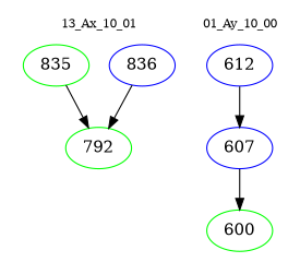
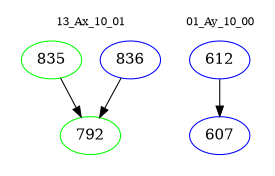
  digraph {
    node [color=blue]
    edge [color=black]
    n1 [label=836]
    n2 [color=green label=835]
    n3 [color=green label=792]
    n4 [label=612]
    n5 [label=607]
-   n6 [color=green label=600]
    subgraph cluster_1 {
      color=white
      fontsize=10
      label="13_Ax_10_01"
      n1
      n2
      n3
    }
    subgraph cluster_2 {
      color=white
      fontsize=10
      label="01_Ay_10_00"
      n4
      n5
-     n6
    }
    n1 -> n3
    n2 -> n3
    n4 -> n5
-   n5 -> n6
  }
